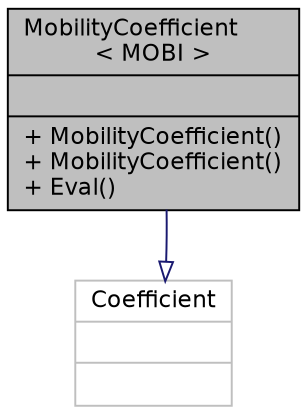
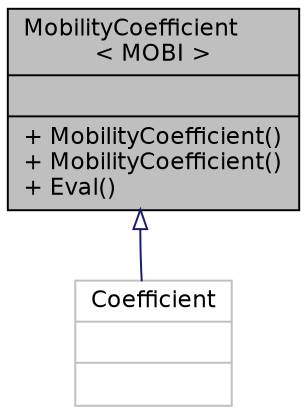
  digraph {
    node [fontname=Helvetica fontsize=12 shape=record]
    n1 [color=black fillcolor=grey75 fontcolor=black height=0.2 label="{MobilityCoefficient\l\< MOBI \>\n||+ MobilityCoefficient()\l+ MobilityCoefficient()\l+ Eval()\l}" style=filled width=0.4]
    n2 [color=grey75 height=0.2 label="{Coefficient\n||}" width=0.4]
-   n2 -> n1 [arrowtail=onormal color=midnightblue dir=back fontname=Helvetica fontsize=12 labelfontname=Helvetica labelfontsize=12 style=solid]
+   n1 -> n2 [arrowtail=onormal color=midnightblue dir=back fontname=Helvetica fontsize=12 labelfontname=Helvetica labelfontsize=12 style=solid]
  }
